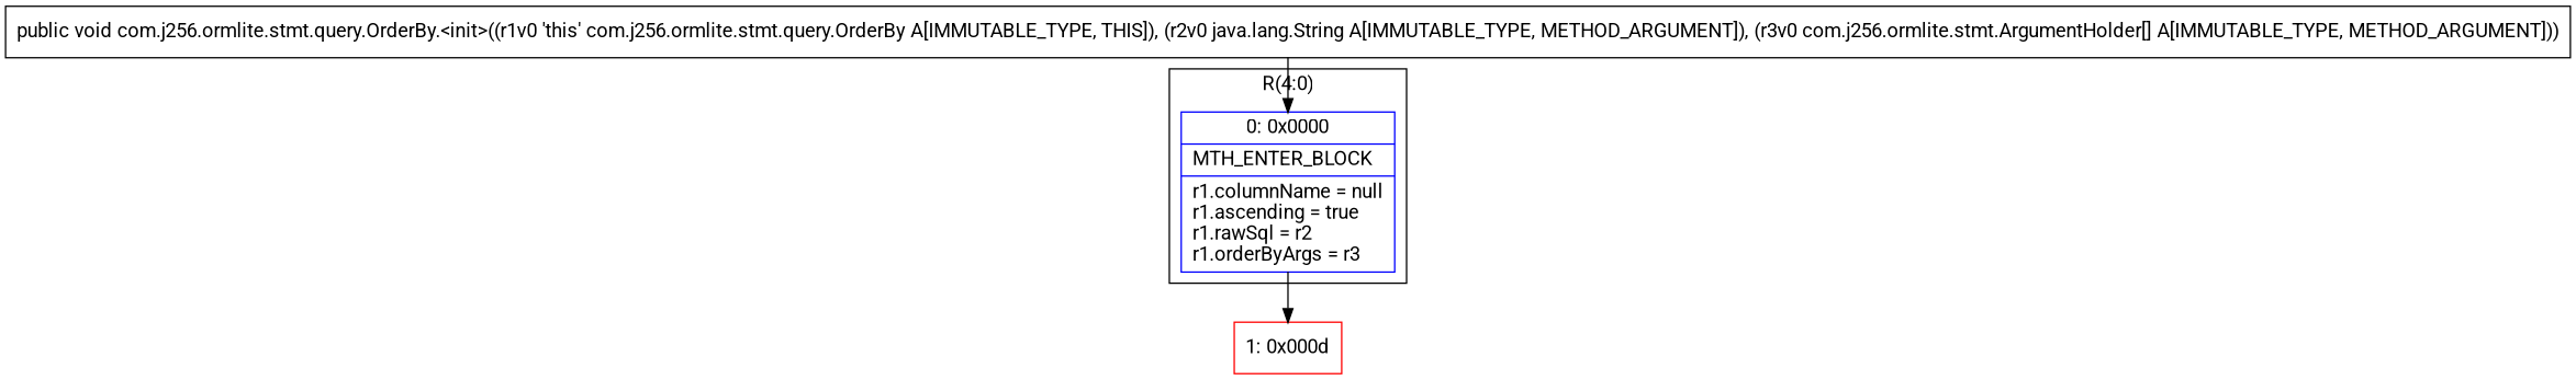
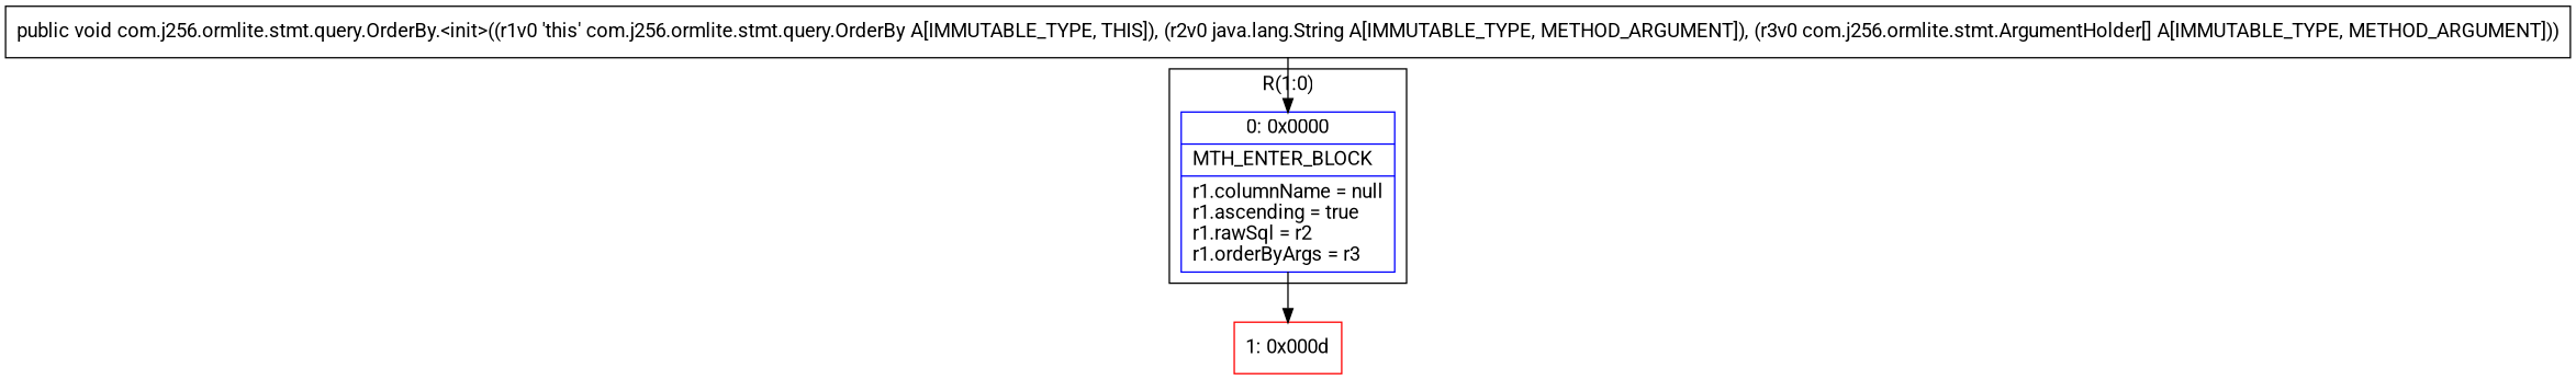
  digraph {
    fontname=Roboto
    node [shape=record fontname=Roboto]
    edge [fontname=Roboto]
    n1 [color=blue label="{0\:\ 0x0000|MTH_ENTER_BLOCK\l|r1.columnName = null\lr1.ascending = true\lr1.rawSql = r2\lr1.orderByArgs = r3\l}"]
    n2 [color=red label="{1\:\ 0x000d}"]
    n3 [label="{public void com.j256.ormlite.stmt.query.OrderBy.\<init\>((r1v0 'this' com.j256.ormlite.stmt.query.OrderBy A[IMMUTABLE_TYPE, THIS]), (r2v0 java.lang.String A[IMMUTABLE_TYPE, METHOD_ARGUMENT]), (r3v0 com.j256.ormlite.stmt.ArgumentHolder[] A[IMMUTABLE_TYPE, METHOD_ARGUMENT])) }"]
    subgraph cluster_1 {
-     label="R(4:0)"
+     label="R(1:0)"
      n1
    }
    n1 -> n2
    n3 -> n1
  }
